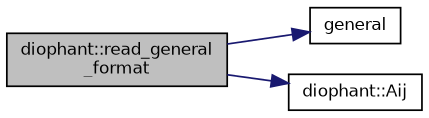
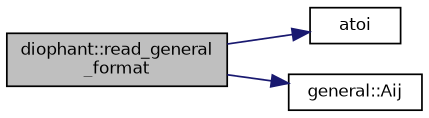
  digraph {
    rankdir=LR
    node [color=black fillcolor=white fontname=Helvetica fontsize=10 shape=record style=filled]
    edge [color=midnightblue fontname=Helvetica fontsize=10 labelfontname=Helvetica labelfontsize=10 style=solid]
    n1 [fillcolor=grey75 fontcolor=black height=0.2 label="diophant::read_general\l_format" width=0.4]
-   n2 [height=0.2 label=general width=0.4]
-   n3 [height=0.2 label="diophant::Aij" width=0.4]
+   n2 [height=0.2 label=atoi width=0.4]
+   n3 [height=0.2 label="general::Aij" width=0.4]
    n1 -> n2
    n1 -> n3
  }
